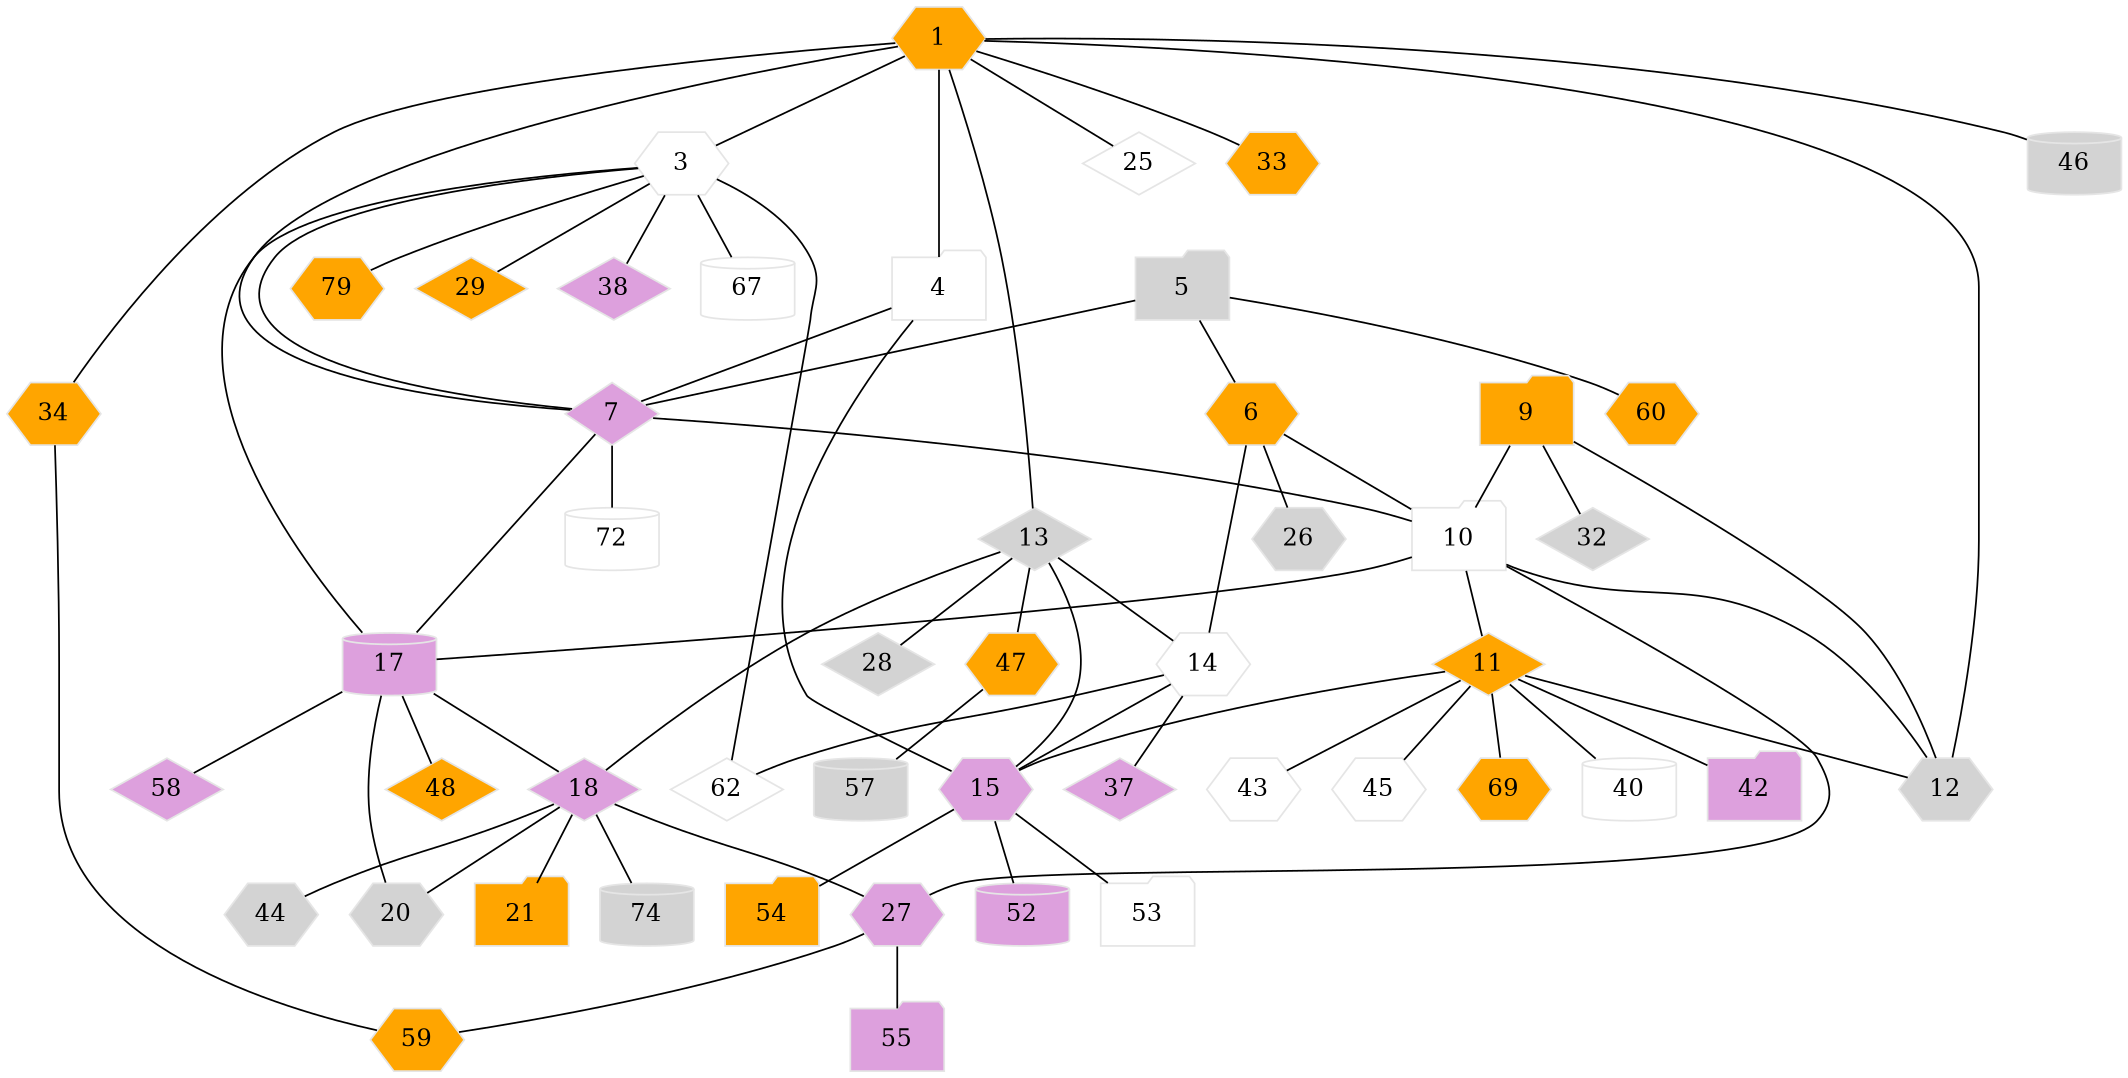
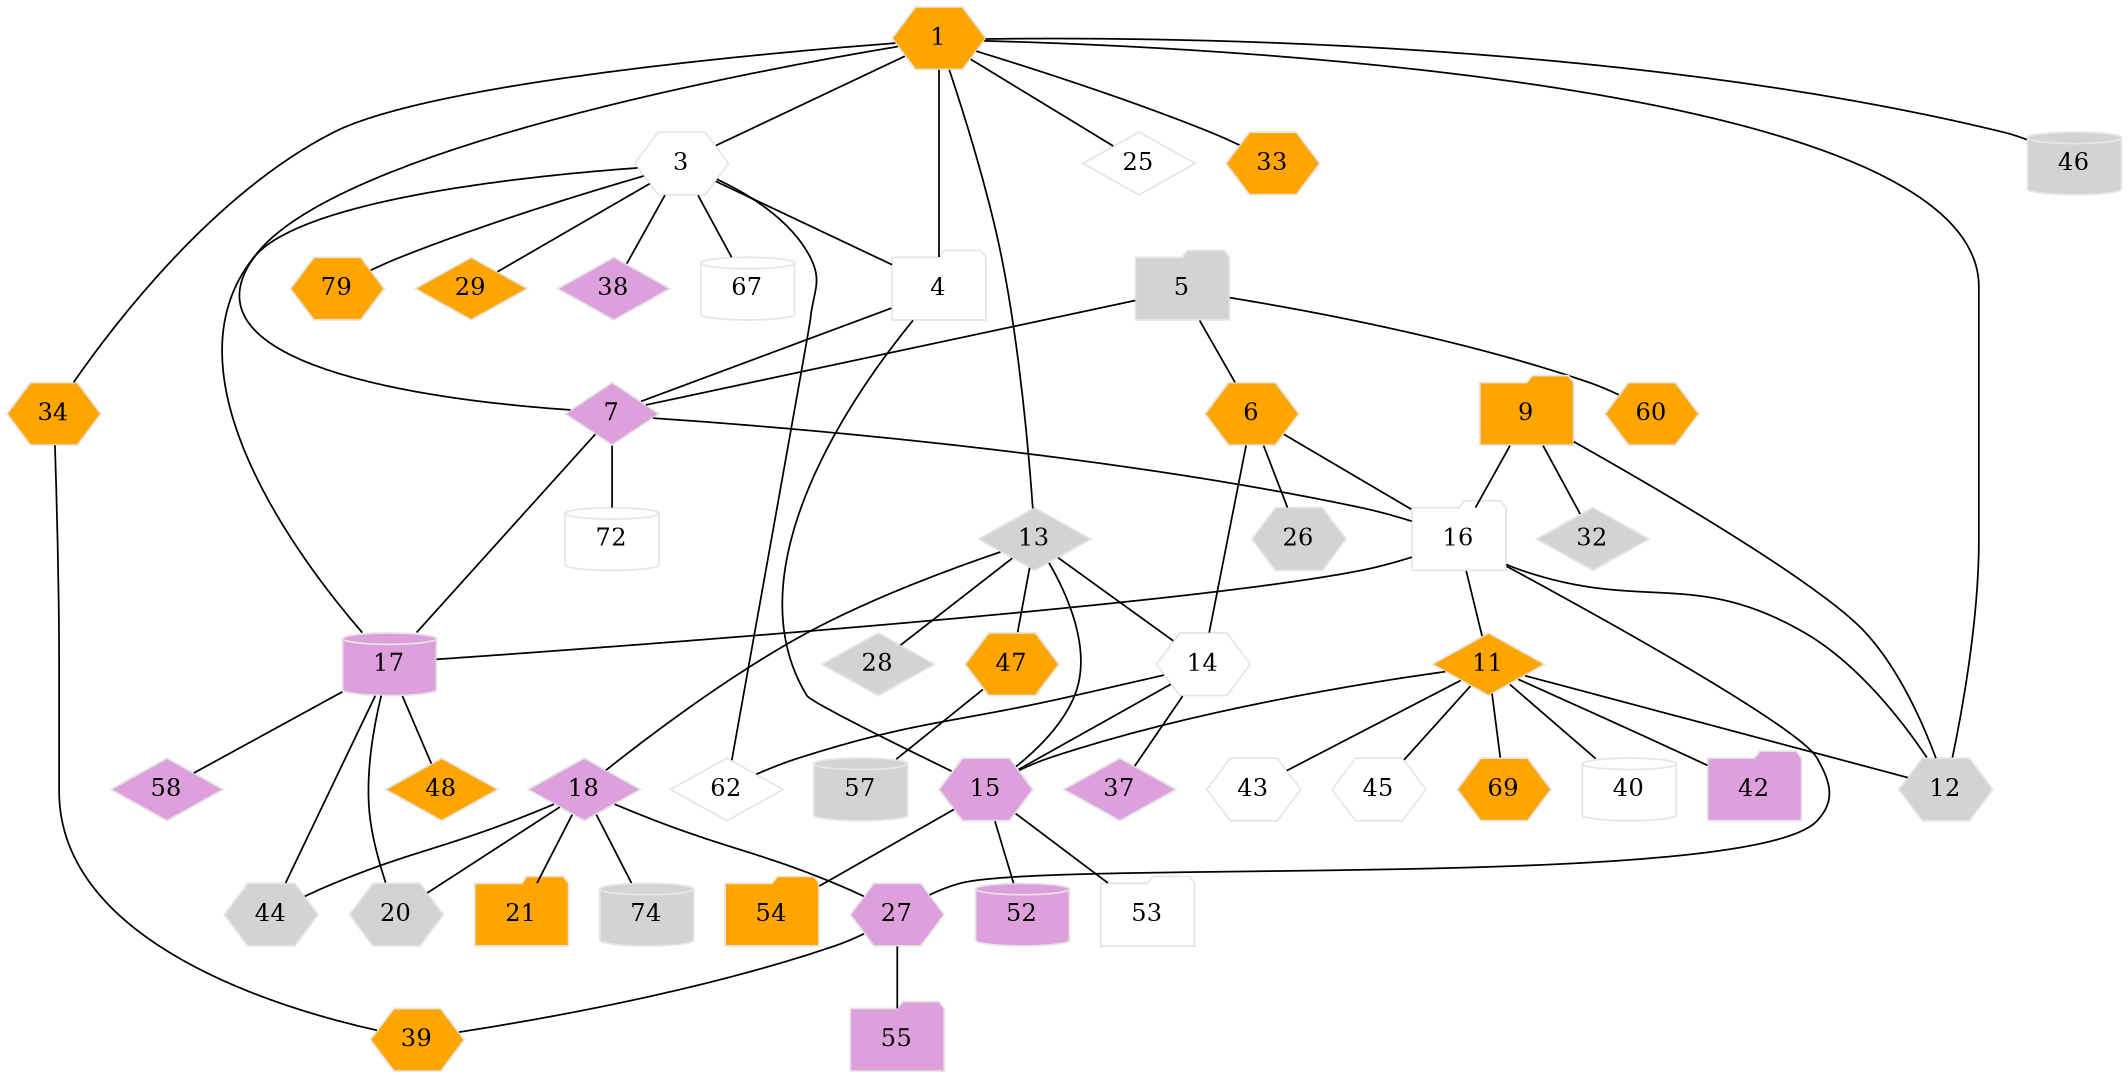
  graph {
    node [color=gray90 fillcolor=orange shape=hexagon style=filled]
    1 [super="+2"]
    3 [fillcolor=white super="+31"]
    4 [fillcolor=white shape=folder]
    7 [fillcolor=plum shape=diamond super="+8"]
    12 [fillcolor=lightgrey]
    13 [fillcolor=lightgrey shape=diamond super="+76"]
    25 [fillcolor=white shape=diamond super="+66"]
    33
    34
    46 [fillcolor=lightgrey shape=cylinder]
    17 [fillcolor=plum shape=cylinder]
    29 [shape=diamond]
    38 [fillcolor=plum shape=diamond super="+82"]
    62 [fillcolor=white shape=diamond]
    67 [fillcolor=white shape=cylinder]
    79
    15 [fillcolor=plum super="+16+51+49+78+65"]
-   10 [fillcolor=white shape=folder super="+41"]
+   10 [fillcolor=white shape=folder super="+41" label=16]
    72 [fillcolor=white shape=cylinder]
    14 [fillcolor=white]
    18 [fillcolor=plum shape=diamond super="+19+23+63+71"]
    28 [fillcolor=lightgrey shape=diamond]
    47
-   59
+   59 [label=39]
    20 [fillcolor=lightgrey super="+80"]
    48 [shape=diamond]
    58 [fillcolor=plum shape=diamond]
    52 [fillcolor=plum shape=cylinder super="+55"]
    53 [fillcolor=white shape=folder]
    54 [shape=folder]
    6 [super="+30+35"]
    26 [fillcolor=lightgrey super="+39"]
    5 [fillcolor=lightgrey shape=folder]
    60
    11 [shape=diamond super="+36"]
    27 [fillcolor=plum]
    37 [fillcolor=plum shape=diamond]
    9 [shape=folder]
    32 [fillcolor=lightgrey shape=diamond]
    40 [fillcolor=white shape=cylinder]
    42 [fillcolor=plum shape=folder super="+77"]
    43 [fillcolor=white]
    45 [fillcolor=white]
    69
    n45 [fillcolor=plum label=55 shape=folder super="+56"]
    21 [shape=folder super="+68"]
    44 [fillcolor=lightgrey]
    74 [fillcolor=lightgrey shape=cylinder]
    57 [fillcolor=lightgrey shape=cylinder]
    1 -- 3 [weight=2]
    1 -- 4 [weight=2]
    1 -- 7
    1 -- 12
    1 -- 13
    1 -- 25
    1 -- 33
    1 -- 34
    1 -- 46
-   3 -- 7
+   3 -- 4
    3 -- 17
    3 -- 29
    3 -- 38
    3 -- 62
    3 -- 67
    3 -- 79
    4 -- 7
    4 -- 15
    7 -- 17
    7 -- 10
    7 -- 72
    13 -- 15 [weight=2]
    13 -- 14
    13 -- 18
    13 -- 28
    13 -- 47
    34 -- 59
-   17 -- 18 [weight=2]
+   17 -- 44 [weight=2]
    17 -- 20
    17 -- 48
    17 -- 58
    15 -- 52
    15 -- 53
    15 -- 54
    10 -- 12
    10 -- 17
    10 -- 11
    10 -- 27
    14 -- 62
    14 -- 15 [weight=2]
    14 -- 37
    18 -- 20 [weight=2]
    18 -- 27
    18 -- 21
    18 -- 44
    18 -- 74
    47 -- 57
    6 -- 10
    6 -- 14
    6 -- 26
    5 -- 7 [weight=2]
    5 -- 6
    5 -- 60
    11 -- 12
    11 -- 15
    11 -- 40
    11 -- 42
    11 -- 43
    11 -- 45
    11 -- 69
    27 -- 59
    27 -- n45
    9 -- 12
    9 -- 10
    9 -- 32
  }
